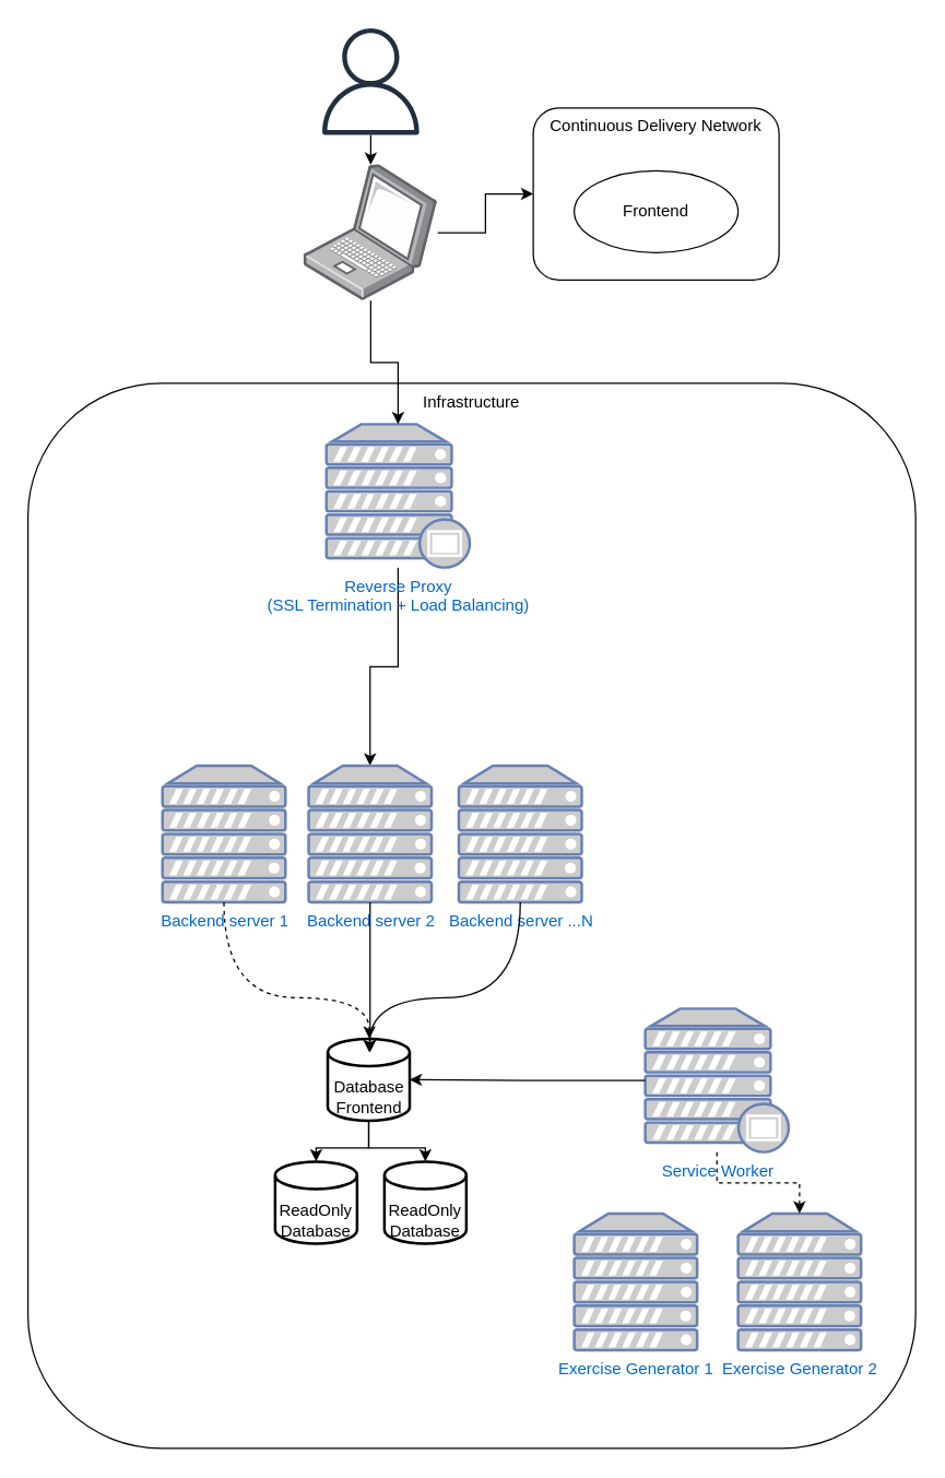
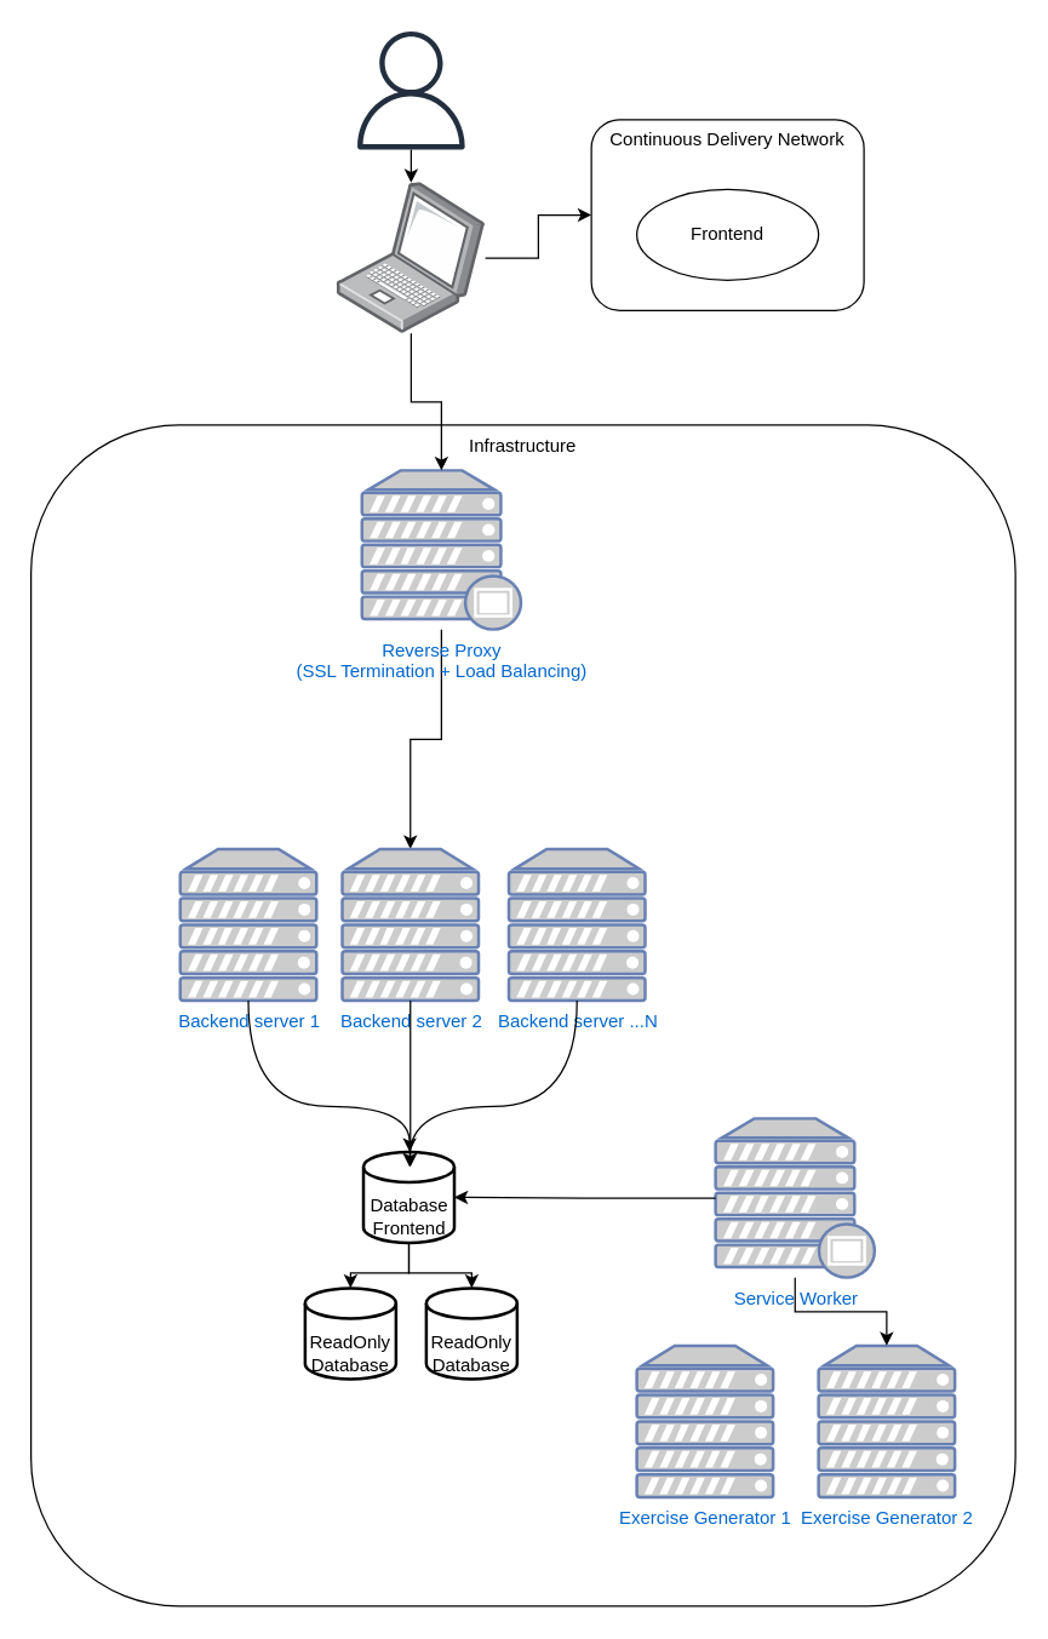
  <mxCell id="0" />
  <mxCell id="1" parent="0" />
  <mxCell id="2" style="edgeStyle=orthogonalEdgeStyle;rounded=0;orthogonalLoop=1;jettySize=auto;html=1;" edge="1" parent="1" source="12" target="6"><mxGeometry relative="1" as="geometry" /></mxCell>
  <mxCell id="3" style="edgeStyle=orthogonalEdgeStyle;rounded=0;orthogonalLoop=1;jettySize=auto;html=1;" edge="1" parent="1" source="4" target="12"><mxGeometry relative="1" as="geometry" /></mxCell>
  <mxCell id="4" value="" style="outlineConnect=0;fontColor=#232F3E;gradientColor=none;fillColor=#232F3E;strokeColor=none;dashed=0;verticalLabelPosition=bottom;verticalAlign=top;align=center;html=1;fontSize=12;fontStyle=0;aspect=fixed;pointerEvents=1;shape=mxgraph.aws4.user;" vertex="1" parent="1"><mxGeometry x="232" y="20" width="78" height="78" as="geometry" /></mxCell>
  <mxCell id="5" value="" style="group" vertex="1" connectable="0" parent="1"><mxGeometry x="390" y="78.3" width="180" height="126" as="geometry" /></mxCell>
  <mxCell id="6" value="Continuous Delivery Network" style="rounded=1;whiteSpace=wrap;html=1;align=center;verticalAlign=top;" vertex="1" parent="5"><mxGeometry width="180" height="126" as="geometry" /></mxCell>
  <mxCell id="7" value="&lt;div&gt;Frontend&lt;/div&gt;" style="ellipse;whiteSpace=wrap;html=1;align=center;" vertex="1" parent="5"><mxGeometry x="30" y="46" width="120" height="60" as="geometry" /></mxCell>
  <mxCell id="8" value="Infrastructure" style="rounded=1;whiteSpace=wrap;html=1;align=center;verticalAlign=top;" vertex="1" parent="1"><mxGeometry x="20" y="280" width="650" height="780" as="geometry" /></mxCell>
  <mxCell id="9" style="edgeStyle=orthogonalEdgeStyle;rounded=0;orthogonalLoop=1;jettySize=auto;html=1;" edge="1" parent="1" source="10" target="15"><mxGeometry relative="1" as="geometry" /></mxCell>
  <mxCell id="10" value="Reverse Proxy&lt;br&gt;(SSL Termination + Load Balancing)" style="fontColor=#0066CC;verticalAlign=top;verticalLabelPosition=bottom;labelPosition=center;align=center;html=1;outlineConnect=0;fillColor=#CCCCCC;strokeColor=#6881B3;gradientColor=none;gradientDirection=north;strokeWidth=2;shape=mxgraph.networks.proxy_server;" vertex="1" parent="1"><mxGeometry x="238.5" y="310" width="105" height="105" as="geometry" /></mxCell>
  <mxCell id="11" style="edgeStyle=orthogonalEdgeStyle;rounded=0;orthogonalLoop=1;jettySize=auto;html=1;" edge="1" parent="1" source="12" target="10"><mxGeometry relative="1" as="geometry" /></mxCell>
  <mxCell id="12" value="" style="points=[];aspect=fixed;html=1;align=center;shadow=0;dashed=0;image;image=img/lib/allied_telesis/computer_and_terminals/Laptop.svg;" vertex="1" parent="1"><mxGeometry x="222" y="120" width="98" height="99.41" as="geometry" /></mxCell>
  <mxCell id="13" value="" style="group" vertex="1" connectable="0" parent="1"><mxGeometry x="118.5" y="560" width="307" height="100" as="geometry" /></mxCell>
  <mxCell id="14" value="&lt;div&gt;Backend server 1&lt;/div&gt;" style="fontColor=#0066CC;verticalAlign=top;verticalLabelPosition=bottom;labelPosition=center;align=center;html=1;outlineConnect=0;fillColor=#CCCCCC;strokeColor=#6881B3;gradientColor=none;gradientDirection=north;strokeWidth=2;shape=mxgraph.networks.server;" vertex="1" parent="13"><mxGeometry width="90" height="100" as="geometry" /></mxCell>
  <mxCell id="15" value="&lt;div&gt;Backend server 2&lt;br&gt;&lt;/div&gt;" style="fontColor=#0066CC;verticalAlign=top;verticalLabelPosition=bottom;labelPosition=center;align=center;html=1;outlineConnect=0;fillColor=#CCCCCC;strokeColor=#6881B3;gradientColor=none;gradientDirection=north;strokeWidth=2;shape=mxgraph.networks.server;" vertex="1" parent="13"><mxGeometry x="107" width="90" height="100" as="geometry" /></mxCell>
  <mxCell id="16" value="&lt;div&gt;Backend server ...N&lt;br&gt;&lt;/div&gt;" style="fontColor=#0066CC;verticalAlign=top;verticalLabelPosition=bottom;labelPosition=center;align=center;html=1;outlineConnect=0;fillColor=#CCCCCC;strokeColor=#6881B3;gradientColor=none;gradientDirection=north;strokeWidth=2;shape=mxgraph.networks.server;" vertex="1" parent="13"><mxGeometry x="217" width="90" height="100" as="geometry" /></mxCell>
  <mxCell id="17" value="" style="group" vertex="1" connectable="0" parent="1"><mxGeometry x="420" y="738" width="210" height="250" as="geometry" /></mxCell>
  <mxCell id="18" value="" style="group" vertex="1" connectable="0" parent="17"><mxGeometry y="150" width="210" height="100" as="geometry" /></mxCell>
  <mxCell id="19" value="Exercise Generator 1" style="fontColor=#0066CC;verticalAlign=top;verticalLabelPosition=bottom;labelPosition=center;align=center;html=1;outlineConnect=0;fillColor=#CCCCCC;strokeColor=#6881B3;gradientColor=none;gradientDirection=north;strokeWidth=2;shape=mxgraph.networks.server;" vertex="1" parent="18"><mxGeometry width="90" height="100" as="geometry" /></mxCell>
  <mxCell id="20" value="&lt;div&gt;Exercise Generator 2&lt;/div&gt;" style="fontColor=#0066CC;verticalAlign=top;verticalLabelPosition=bottom;labelPosition=center;align=center;html=1;outlineConnect=0;fillColor=#CCCCCC;strokeColor=#6881B3;gradientColor=none;gradientDirection=north;strokeWidth=2;shape=mxgraph.networks.server;" vertex="1" parent="18"><mxGeometry x="120" width="90" height="100" as="geometry" /></mxCell>
- <mxCell id="21" style="edgeStyle=orthogonalEdgeStyle;rounded=0;orthogonalLoop=1;jettySize=auto;html=1;dashed=1;" edge="1" parent="17" source="22" target="20"><mxGeometry relative="1" as="geometry" /></mxCell>
+ <mxCell id="21" style="edgeStyle=orthogonalEdgeStyle;rounded=0;orthogonalLoop=1;jettySize=auto;html=1;" edge="1" parent="17" source="22" target="20"><mxGeometry relative="1" as="geometry" /></mxCell>
  <mxCell id="22" value="&lt;div&gt;Service Worker&lt;/div&gt;" style="fontColor=#0066CC;verticalAlign=top;verticalLabelPosition=bottom;labelPosition=center;align=center;html=1;outlineConnect=0;fillColor=#CCCCCC;strokeColor=#6881B3;gradientColor=none;gradientDirection=north;strokeWidth=2;shape=mxgraph.networks.proxy_server;" vertex="1" parent="17"><mxGeometry x="52" width="105" height="105" as="geometry" /></mxCell>
  <mxCell id="23" value="" style="group" vertex="1" connectable="0" parent="1"><mxGeometry x="201" y="760" width="140" height="150" as="geometry" /></mxCell>
  <mxCell id="24" value="ReadOnly Database" style="strokeWidth=2;html=1;shape=mxgraph.flowchart.database;whiteSpace=wrap;align=center;verticalAlign=bottom;" vertex="1" parent="23"><mxGeometry x="80" y="90" width="60" height="60" as="geometry" /></mxCell>
  <mxCell id="25" style="edgeStyle=orthogonalEdgeStyle;rounded=0;orthogonalLoop=1;jettySize=auto;html=1;" edge="1" parent="23" source="26" target="24"><mxGeometry relative="1" as="geometry" /></mxCell>
  <mxCell id="26" value="Database&lt;br&gt;Frontend" style="strokeWidth=2;html=1;shape=mxgraph.flowchart.database;whiteSpace=wrap;align=center;verticalAlign=bottom;" vertex="1" parent="23"><mxGeometry x="38.5" width="60" height="60" as="geometry" /></mxCell>
  <mxCell id="27" value="ReadOnly Database" style="strokeWidth=2;html=1;shape=mxgraph.flowchart.database;whiteSpace=wrap;align=center;verticalAlign=bottom;" vertex="1" parent="23"><mxGeometry y="90" width="60" height="60" as="geometry" /></mxCell>
  <mxCell id="28" style="edgeStyle=orthogonalEdgeStyle;rounded=0;orthogonalLoop=1;jettySize=auto;html=1;" edge="1" parent="23" source="26" target="27"><mxGeometry relative="1" as="geometry" /></mxCell>
- <mxCell id="29" style="edgeStyle=orthogonalEdgeStyle;curved=1;orthogonalLoop=1;jettySize=auto;html=1;dashed=1;" edge="1" parent="1" source="14" target="26"><mxGeometry relative="1" as="geometry"><Array as="points"><mxPoint x="164" y="730" /><mxPoint x="270" y="730" /></Array></mxGeometry></mxCell>
+ <mxCell id="29" style="edgeStyle=orthogonalEdgeStyle;curved=1;orthogonalLoop=1;jettySize=auto;html=1;" edge="1" parent="1" source="14" target="26"><mxGeometry relative="1" as="geometry"><Array as="points"><mxPoint x="164" y="730" /><mxPoint x="270" y="730" /></Array></mxGeometry></mxCell>
  <mxCell id="30" style="edgeStyle=orthogonalEdgeStyle;curved=1;orthogonalLoop=1;jettySize=auto;html=1;" edge="1" parent="1" source="15"><mxGeometry relative="1" as="geometry"><mxPoint x="270.5" y="770" as="targetPoint" /></mxGeometry></mxCell>
  <mxCell id="31" style="edgeStyle=orthogonalEdgeStyle;curved=1;orthogonalLoop=1;jettySize=auto;html=1;" edge="1" parent="1" source="16"><mxGeometry relative="1" as="geometry"><mxPoint x="270" y="770" as="targetPoint" /><Array as="points"><mxPoint x="381" y="730" /><mxPoint x="270" y="730" /></Array></mxGeometry></mxCell>
  <mxCell id="32" style="edgeStyle=orthogonalEdgeStyle;orthogonalLoop=1;jettySize=auto;html=1;rounded=0;" edge="1" parent="1" source="22" target="26"><mxGeometry relative="1" as="geometry" /></mxCell>
